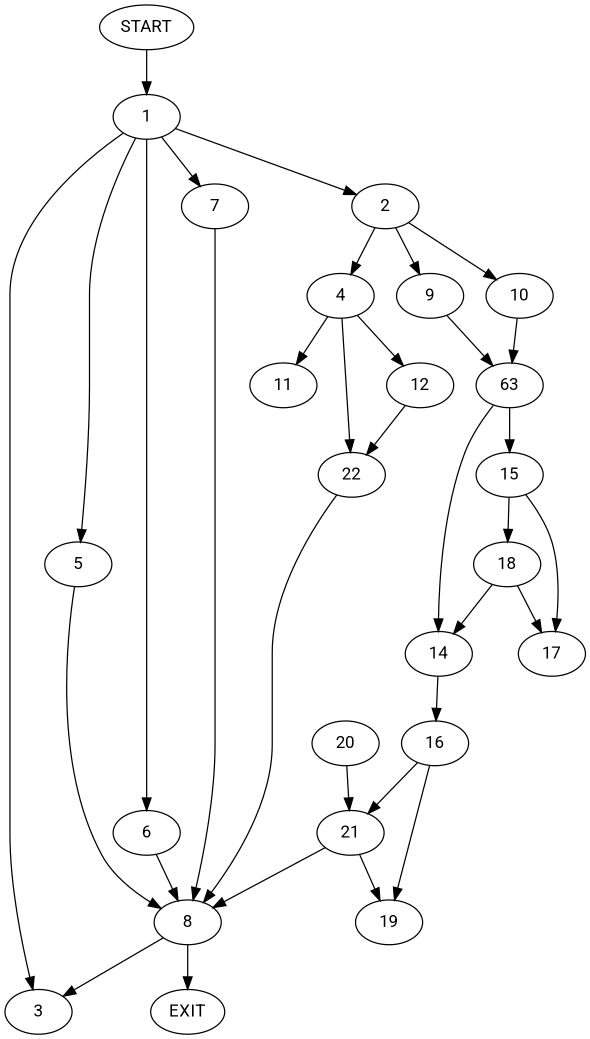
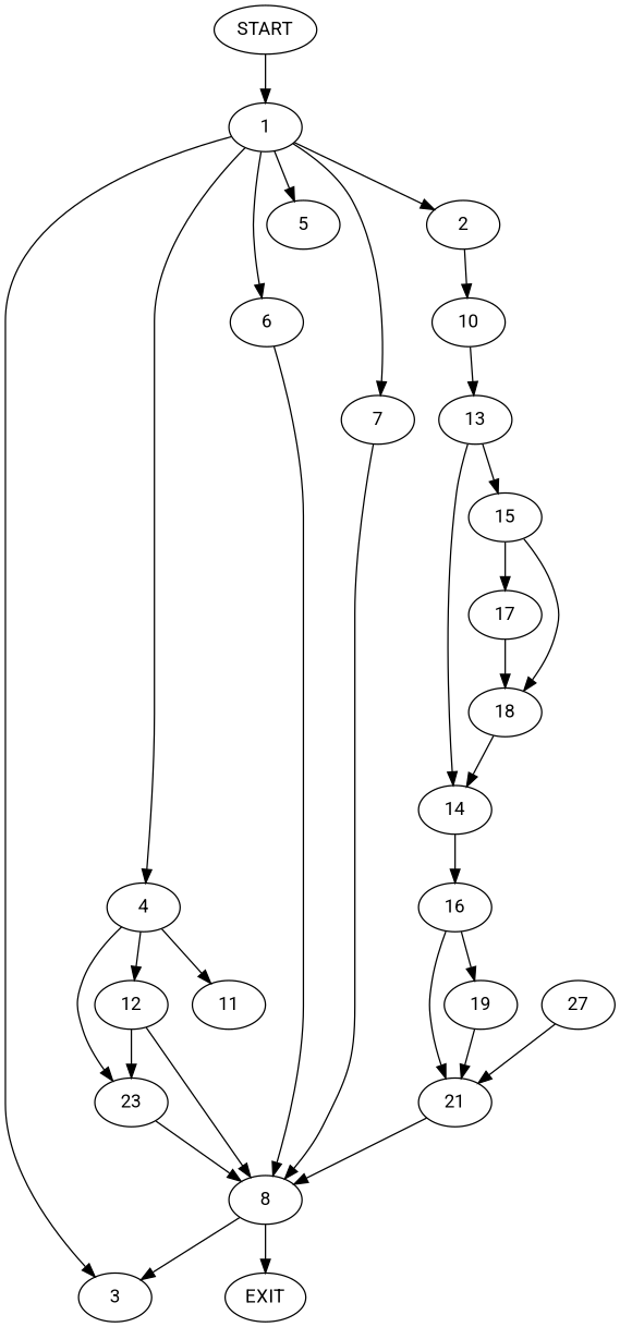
  digraph {
    fontname=Roboto
    node [fontname=Roboto]
    edge [fontname=Roboto]
    n1 [label=START]
    1
    2
    3
    4
    5
    6
    7
    n9 [label=EXIT]
-   9
    10
    11
    12
-   22
+   22 [label=23]
    8
-   13 [label=63]
+   13
    14
    15
    16
    17
    18
    19
    21
-   20
+   20 [label=27]
    n1 -> 1
    1 -> 2
    1 -> 3
-   2 -> 4
+   1 -> 4
    1 -> 5
    1 -> 6
    1 -> 7
-   2 -> 9
    2 -> 10
    4 -> 11
    4 -> 12
    4 -> 22
-   5 -> 8
+   12 -> 8
    6 -> 8
    7 -> 8
-   9 -> 13
    10 -> 13
    12 -> 22
    22 -> 8
    8 -> 3
    8 -> n9
    13 -> 14
    13 -> 15
    14 -> 16
    15 -> 17
    15 -> 18
    16 -> 19
    16 -> 21
-   18 -> 17
+   17 -> 18
    18 -> 14
-   21 -> 19
+   19 -> 21
    21 -> 8
    20 -> 21
  }
